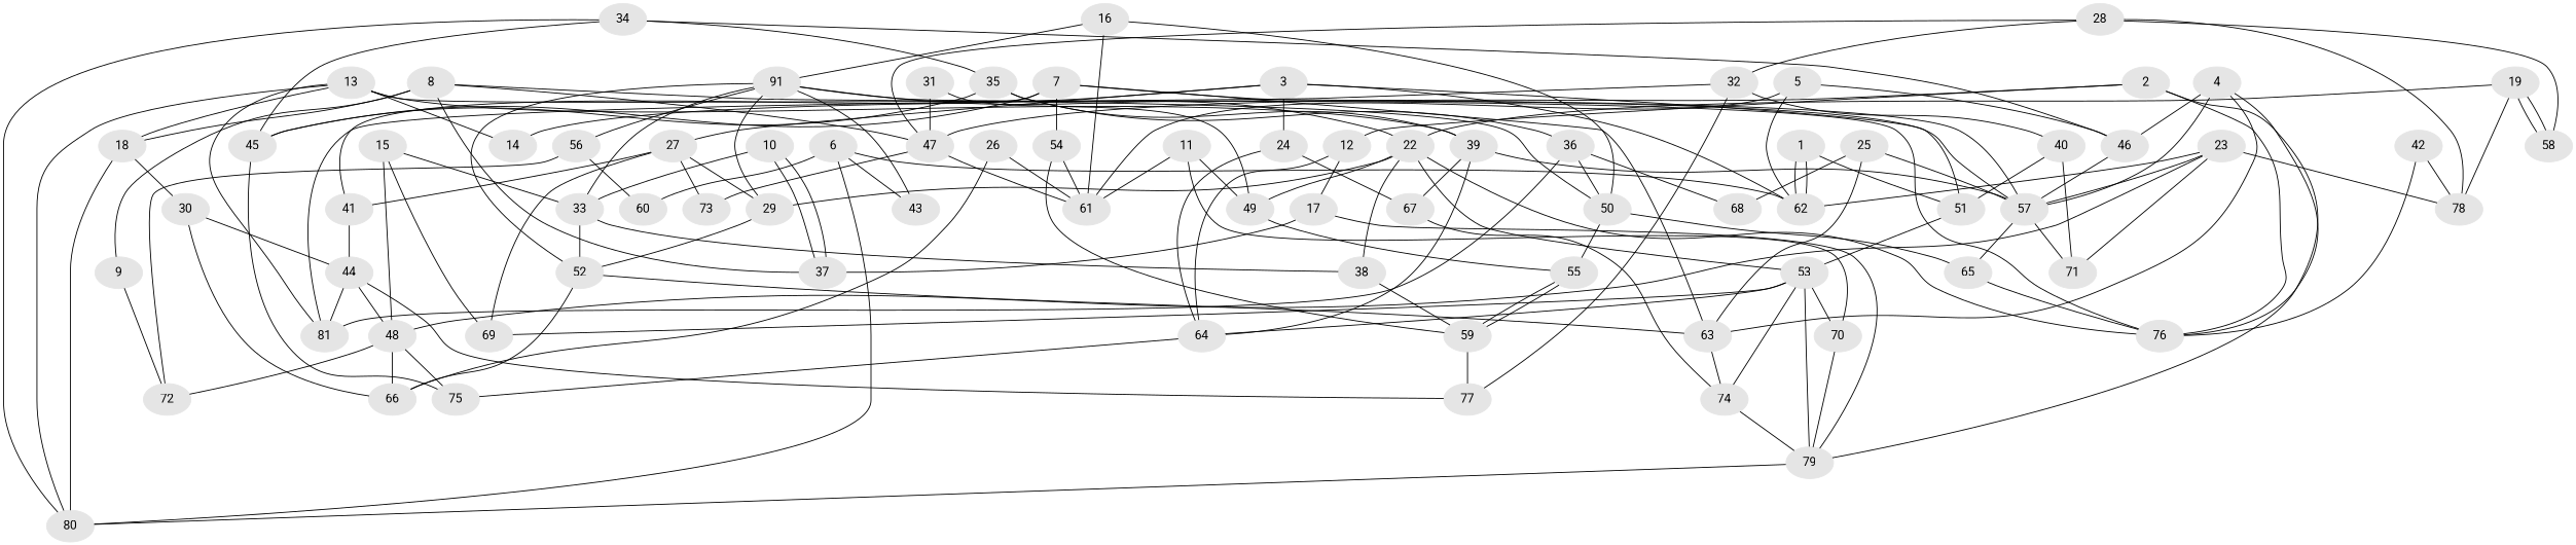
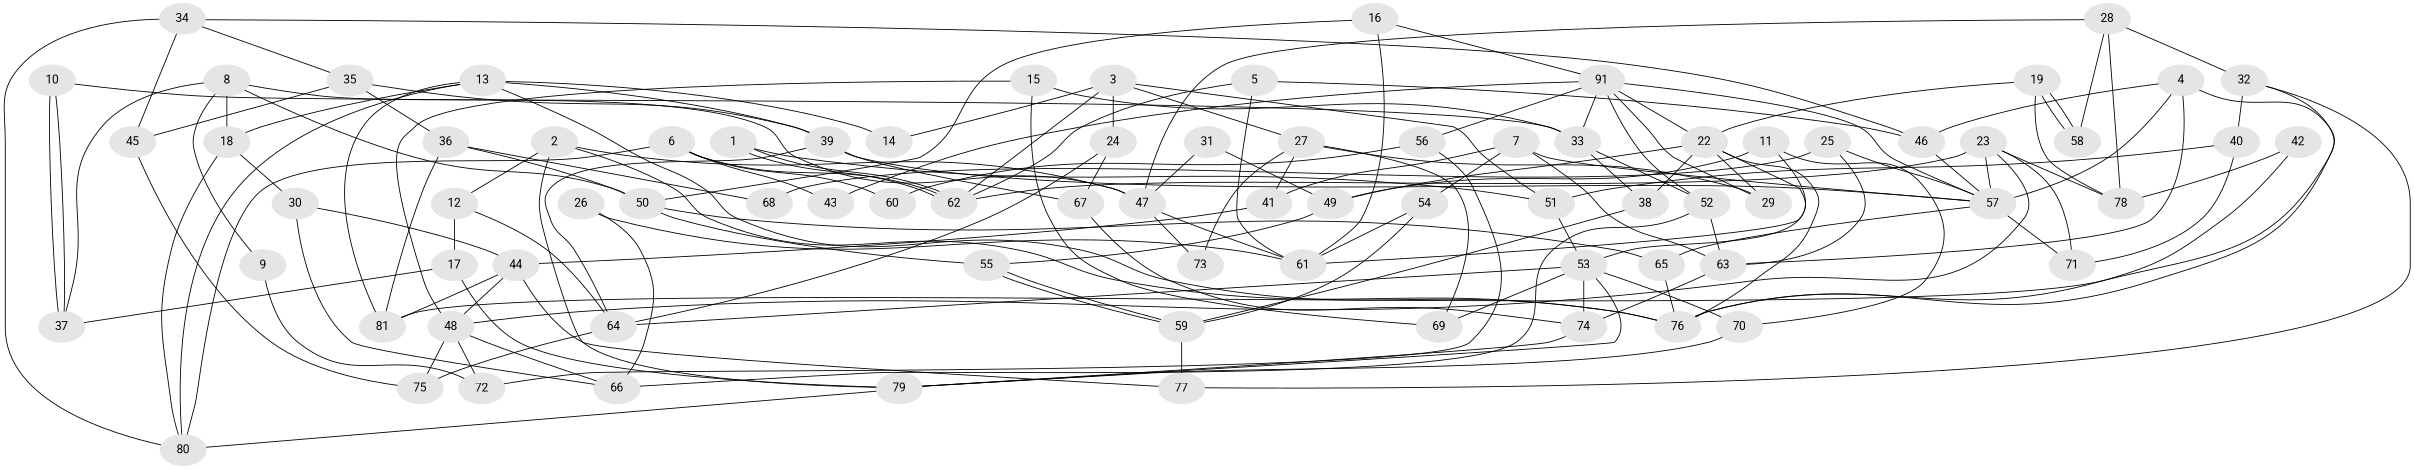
  graph {
    fontname=Roboto
    node [color=gray90 fontname=Roboto style=filled]
    edge [fontname=Roboto]
    1
    51
    62
    53
    2
    12
    47
    76
    79
    17
    64
    61
    73
    80
    3
    14
    24
    27
    67
    41
    69
    29
    4
    46
    57
    63
    71
    65
    74
    5
    6
    43
    60
    7
    45
    54
    44
    75
    59
    8
    9
    18
    37
    50
    72
    30
    55
    10
    33
    52
    38
    11
    49
    70
    13
    39
    81
    15
    48
    66
    16
    n62 [label=91]
    22
    56
    19
    58
    78
    32
    40
    77
    23
    25
    68
    26
    28
    31
    34
    35
    36
    42
    1 -- 51
    1 -- 62
    1 -- 62
    51 -- 53
    53 -- 79
    53 -- 64
    53 -- 69
    53 -- 74
    53 -- 70
    2 -- 12
    2 -- 47
    2 -- 76
    2 -- 79
    12 -- 17
    12 -- 64
    47 -- 61
    47 -- 73
    79 -- 80
    17 -- 79
    17 -- 37
    64 -- 75
    3 -- 51
    3 -- 62
    3 -- 14
    3 -- 24
    3 -- 27
    24 -- 64
    24 -- 67
    27 -- 73
    27 -- 41
    27 -- 69
    27 -- 29
    67 -- 74
    41 -- 44
-   29 -- 52
    4 -- 76
    4 -- 46
    4 -- 57
    4 -- 63
    46 -- 57
    57 -- 71
    57 -- 65
    63 -- 74
    65 -- 76
    74 -- 79
    5 -- 62
    5 -- 61
    5 -- 46
    6 -- 62
    6 -- 80
    6 -- 43
    6 -- 60
    7 -- 41
    7 -- 57
    7 -- 63
-   7 -- 45
    7 -- 54
    45 -- 75
    54 -- 61
    54 -- 59
    44 -- 81
    44 -- 48
    44 -- 77
    59 -- 77
    8 -- 47
    8 -- 9
    8 -- 18
    8 -- 37
    8 -- 50
    9 -- 72
    18 -- 80
    18 -- 30
    50 -- 65
    50 -- 55
    30 -- 44
    30 -- 66
    55 -- 59
    55 -- 59
    10 -- 37
    10 -- 37
    10 -- 33
    33 -- 52
    33 -- 38
    52 -- 63
    52 -- 66
    38 -- 59
    11 -- 61
    11 -- 49
    11 -- 70
    49 -- 55
    70 -- 79
    13 -- 76
    13 -- 80
    13 -- 14
    13 -- 18
    13 -- 39
    13 -- 81
    39 -- 64
    39 -- 67
    39 -- 57
    15 -- 69
    15 -- 33
    15 -- 48
    48 -- 75
    48 -- 72
    48 -- 66
    16 -- 61
    16 -- 50
    16 -- n62
    n62 -- 29
    n62 -- 57
    n62 -- 43
    n62 -- 33
    n62 -- 52
    n62 -- 22
    n62 -- 56
    22 -- 53
    22 -- 76
    22 -- 29
    22 -- 38
    22 -- 49
    56 -- 60
    56 -- 72
    19 -- 22
    19 -- 58
    19 -- 58
    19 -- 78
    32 -- 81
    32 -- 40
    32 -- 77
    40 -- 51
    40 -- 71
    23 -- 62
    23 -- 57
    23 -- 71
    23 -- 48
    23 -- 78
    25 -- 57
    25 -- 63
    25 -- 68
    26 -- 61
    26 -- 66
    28 -- 47
    28 -- 58
    28 -- 78
    28 -- 32
    31 -- 47
    31 -- 49
    34 -- 80
    34 -- 46
    34 -- 45
    34 -- 35
    35 -- 45
    35 -- 39
    35 -- 36
    36 -- 50
    36 -- 81
    36 -- 68
    42 -- 76
    42 -- 78
  }
